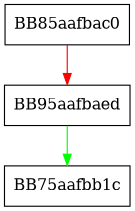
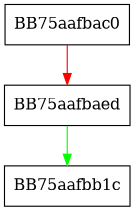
  digraph {
    splines=ortho
    node [shape=box]
-   BB75aafbac0 [label=BB85aafbac0]
-   BB75aafbaed [label=BB95aafbaed]
+   BB75aafbac0
+   BB75aafbaed
    BB75aafbb1c
    BB75aafbac0 -> BB75aafbaed [color=red]
    BB75aafbaed -> BB75aafbb1c [color=green]
  }
